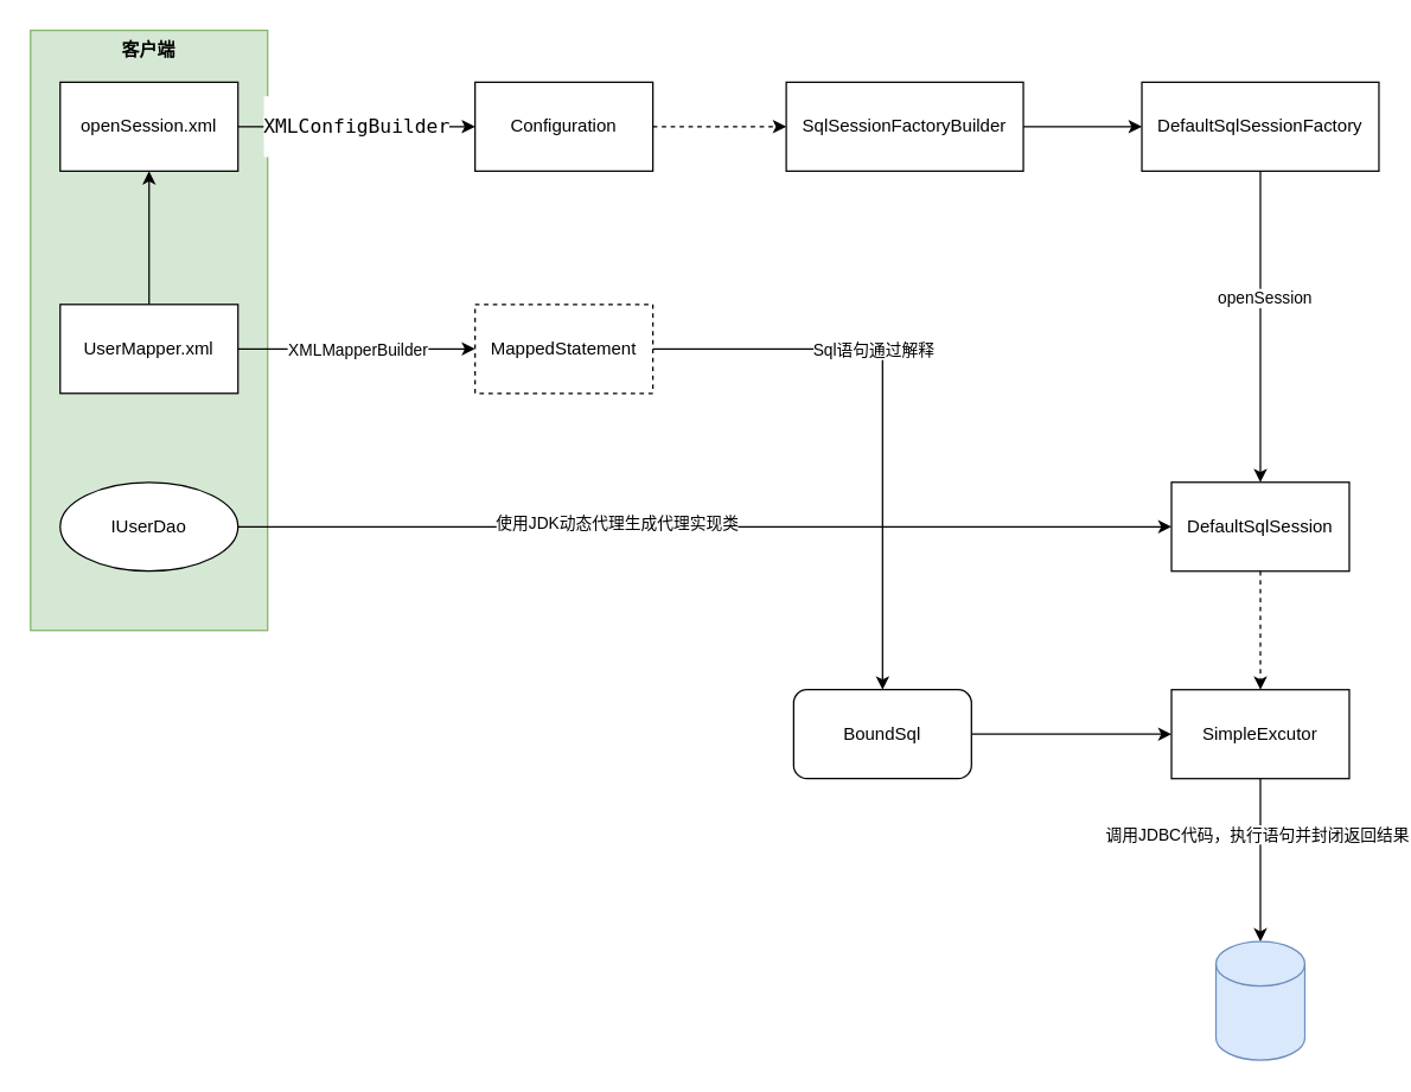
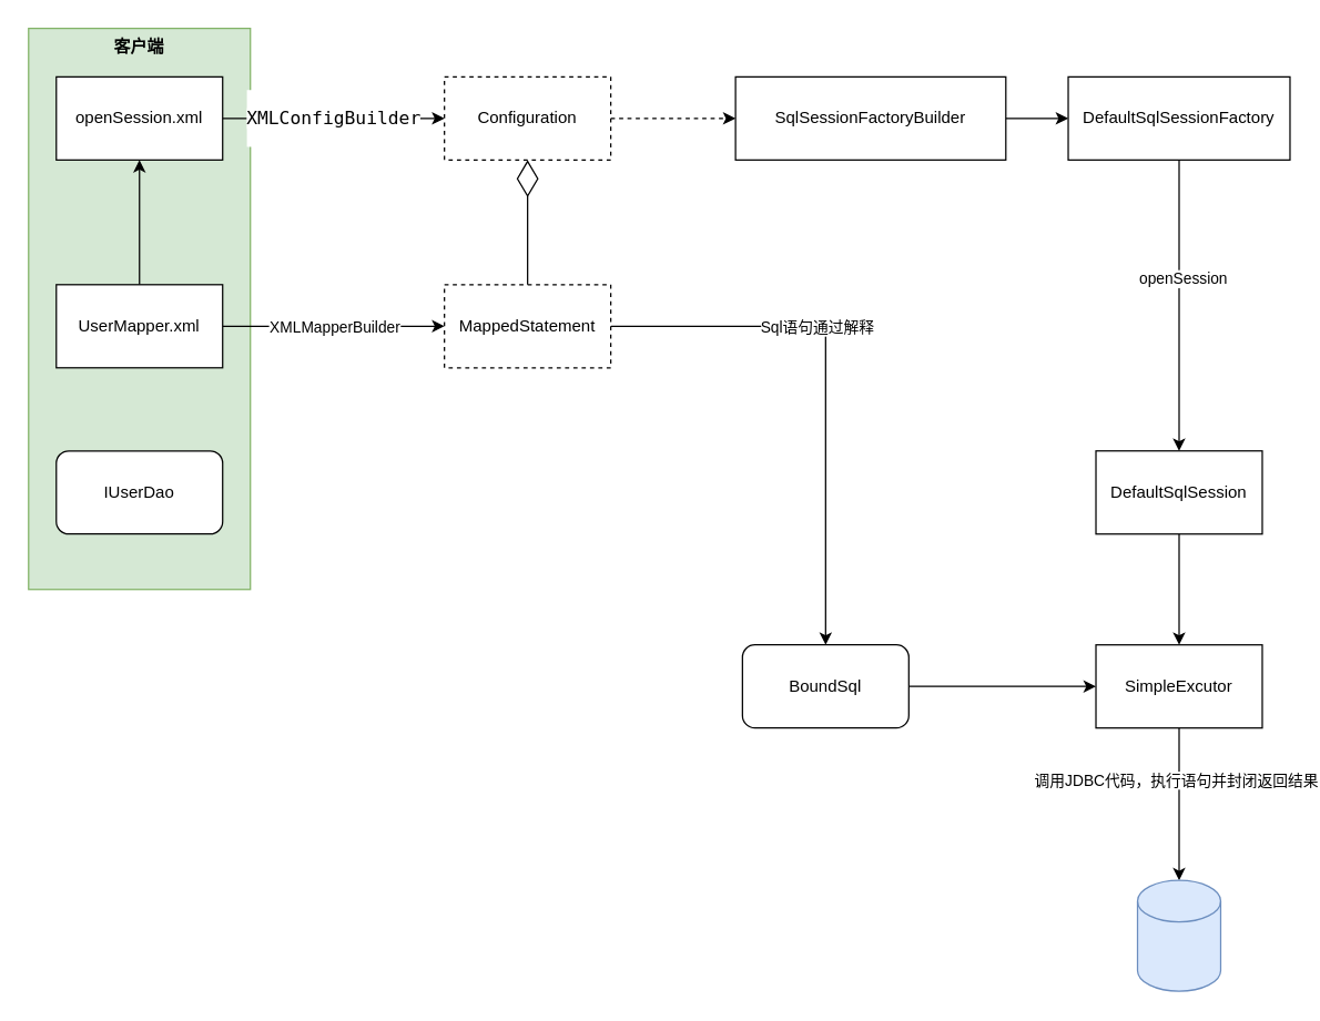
  <mxCell id="0" />
  <mxCell id="1" parent="0" />
  <mxCell id="2" value="客户端" style="rounded=0;whiteSpace=wrap;html=1;fillColor=#d5e8d4;strokeColor=#82b366;verticalAlign=top;fontStyle=1" parent="1" vertex="1"><mxGeometry x="20" y="20" width="160" height="405" as="geometry" /></mxCell>
  <mxCell id="3" value="&lt;pre style=&quot;font-family: &amp;#34;jetbrains mono&amp;#34; , monospace ; font-size: 9.8pt&quot;&gt;&lt;span style=&quot;background-color: rgb(255 , 255 , 255)&quot;&gt;XMLConfigBuilder&lt;/span&gt;&lt;/pre&gt;" style="edgeStyle=orthogonalEdgeStyle;rounded=0;orthogonalLoop=1;jettySize=auto;html=1;" parent="1" source="4" target="10" edge="1"><mxGeometry relative="1" as="geometry" /></mxCell>
  <mxCell id="4" value="openSession.xml" style="rounded=0;whiteSpace=wrap;html=1;" parent="1" vertex="1"><mxGeometry x="40" y="55" width="120" height="60" as="geometry" /></mxCell>
  <mxCell id="5" value="" style="edgeStyle=orthogonalEdgeStyle;rounded=0;orthogonalLoop=1;jettySize=auto;html=1;" parent="1" source="8" target="4" edge="1"><mxGeometry relative="1" as="geometry" /></mxCell>
  <mxCell id="6" value="" style="edgeStyle=orthogonalEdgeStyle;rounded=0;orthogonalLoop=1;jettySize=auto;html=1;fontColor=#000000;" parent="1" source="8" target="16" edge="1"><mxGeometry relative="1" as="geometry" /></mxCell>
  <mxCell id="7" value="XMLMapperBuilder" style="edgeLabel;html=1;align=center;verticalAlign=middle;resizable=0;points=[];fontColor=#000000;" parent="6" vertex="1" connectable="0"><mxGeometry x="0.2" y="-2" relative="1" as="geometry"><mxPoint x="-16" y="-2" as="offset" /></mxGeometry></mxCell>
  <mxCell id="8" value="UserMapper.xml" style="whiteSpace=wrap;html=1;rounded=0;" parent="1" vertex="1"><mxGeometry x="40" y="205" width="120" height="60" as="geometry" /></mxCell>
  <mxCell id="9" value="" style="edgeStyle=orthogonalEdgeStyle;rounded=0;orthogonalLoop=1;jettySize=auto;html=1;fontColor=#000000;entryX=0;entryY=0.5;entryDx=0;entryDy=0;dashed=1;" parent="1" source="10" target="21" edge="1"><mxGeometry relative="1" as="geometry" /></mxCell>
- <mxCell id="10" value="Configuration" style="whiteSpace=wrap;html=1;rounded=0;" parent="1" vertex="1"><mxGeometry x="320" y="55" width="120" height="60" as="geometry" /></mxCell>
+ <mxCell id="10" value="Configuration" style="whiteSpace=wrap;html=1;rounded=0;dashed=1;" parent="1" vertex="1"><mxGeometry x="320" y="55" width="120" height="60" as="geometry" /></mxCell>
  <mxCell id="11" value="" style="edgeStyle=orthogonalEdgeStyle;rounded=0;orthogonalLoop=1;jettySize=auto;html=1;fontColor=#000000;" parent="1" source="13" target="19" edge="1"><mxGeometry relative="1" as="geometry" /></mxCell>
  <mxCell id="12" value="openSession" style="edgeLabel;html=1;align=center;verticalAlign=middle;resizable=0;points=[];" parent="11" vertex="1" connectable="0"><mxGeometry x="-0.193" y="2" relative="1" as="geometry"><mxPoint as="offset" /></mxGeometry></mxCell>
  <mxCell id="13" value="DefaultSqlSessionFactory" style="whiteSpace=wrap;html=1;rounded=0;" parent="1" vertex="1"><mxGeometry x="770" y="55" width="160" height="60" as="geometry" /></mxCell>
  <mxCell id="14" style="edgeStyle=orthogonalEdgeStyle;rounded=0;orthogonalLoop=1;jettySize=auto;html=1;entryX=0.5;entryY=0;entryDx=0;entryDy=0;" parent="1" source="16" target="30" edge="1"><mxGeometry relative="1" as="geometry" /></mxCell>
  <mxCell id="15" value="Sql语句通过解释" style="edgeLabel;html=1;align=center;verticalAlign=middle;resizable=0;points=[];" parent="14" vertex="1" connectable="0"><mxGeometry x="-0.235" relative="1" as="geometry"><mxPoint x="1" as="offset" /></mxGeometry></mxCell>
  <mxCell id="16" value="MappedStatement" style="whiteSpace=wrap;html=1;rounded=0;dashed=1;" parent="1" vertex="1"><mxGeometry x="320" y="205" width="120" height="60" as="geometry" /></mxCell>
- <mxCell id="18" value="" style="edgeStyle=orthogonalEdgeStyle;rounded=0;orthogonalLoop=1;jettySize=auto;html=1;dashed=1;" parent="1" source="19" target="24" edge="1"><mxGeometry relative="1" as="geometry" /></mxCell>
+ <mxCell id="17" value="" style="endArrow=diamondThin;endFill=0;endSize=24;html=1;fontColor=#000000;entryX=0.5;entryY=1;entryDx=0;entryDy=0;" parent="1" source="16" target="10" edge="1"><mxGeometry width="160" relative="1" as="geometry"><mxPoint x="500" y="185" as="sourcePoint" /><mxPoint x="660" y="185" as="targetPoint" /></mxGeometry></mxCell>
+ <mxCell id="18" value="" style="edgeStyle=orthogonalEdgeStyle;rounded=0;orthogonalLoop=1;jettySize=auto;html=1;" parent="1" source="19" target="24" edge="1"><mxGeometry relative="1" as="geometry" /></mxCell>
  <mxCell id="19" value="DefaultSqlSession" style="whiteSpace=wrap;html=1;rounded=0;" parent="1" vertex="1"><mxGeometry x="790" y="325" width="120" height="60" as="geometry" /></mxCell>
  <mxCell id="20" style="edgeStyle=orthogonalEdgeStyle;rounded=0;orthogonalLoop=1;jettySize=auto;html=1;entryX=0;entryY=0.5;entryDx=0;entryDy=0;" parent="1" source="21" target="13" edge="1"><mxGeometry relative="1" as="geometry" /></mxCell>
- <mxCell id="21" value="SqlSessionFactoryBuilder" style="whiteSpace=wrap;html=1;rounded=0;" parent="1" vertex="1"><mxGeometry x="530" y="55" width="160" height="60" as="geometry" /></mxCell>
+ <mxCell id="21" value="SqlSessionFactoryBuilder" style="whiteSpace=wrap;html=1;rounded=0;" parent="1" vertex="1"><mxGeometry x="530" y="55" width="195" height="60" as="geometry" /></mxCell>
  <mxCell id="22" value="" style="edgeStyle=orthogonalEdgeStyle;rounded=0;orthogonalLoop=1;jettySize=auto;html=1;" parent="1" source="24" target="25" edge="1"><mxGeometry relative="1" as="geometry" /></mxCell>
  <mxCell id="23" value="调用JDBC代码，执行语句并封闭返回结果" style="edgeLabel;html=1;align=center;verticalAlign=middle;resizable=0;points=[];" parent="22" vertex="1" connectable="0"><mxGeometry x="-0.333" y="-3" relative="1" as="geometry"><mxPoint as="offset" /></mxGeometry></mxCell>
  <mxCell id="24" value="SimpleExcutor" style="whiteSpace=wrap;html=1;rounded=0;" parent="1" vertex="1"><mxGeometry x="790" y="465" width="120" height="60" as="geometry" /></mxCell>
  <mxCell id="25" value="" style="shape=cylinder3;whiteSpace=wrap;html=1;boundedLbl=1;backgroundOutline=1;size=15;fillColor=#dae8fc;strokeColor=#6c8ebf;" parent="1" vertex="1"><mxGeometry x="820" y="635" width="60" height="80" as="geometry" /></mxCell>
- <mxCell id="26" style="edgeStyle=orthogonalEdgeStyle;rounded=0;orthogonalLoop=1;jettySize=auto;html=1;entryX=0;entryY=0.5;entryDx=0;entryDy=0;" parent="1" source="28" target="19" edge="1"><mxGeometry relative="1" as="geometry" /></mxCell>
- <mxCell id="27" value="使用JDK动态代理生成代理实现类" style="edgeLabel;html=1;align=center;verticalAlign=middle;resizable=0;points=[];" parent="26" vertex="1" connectable="0"><mxGeometry x="-0.192" y="3" relative="1" as="geometry"><mxPoint as="offset" /></mxGeometry></mxCell>
- <mxCell id="28" value="IUserDao" style="ellipse;whiteSpace=wrap;html=1;" parent="1" vertex="1"><mxGeometry x="40" y="325" width="120" height="60" as="geometry" /></mxCell>
+ <mxCell id="28" value="IUserDao" style="rounded=1;whiteSpace=wrap;html=1;" parent="1" vertex="1"><mxGeometry x="40" y="325" width="120" height="60" as="geometry" /></mxCell>
  <mxCell id="29" style="edgeStyle=orthogonalEdgeStyle;rounded=0;orthogonalLoop=1;jettySize=auto;html=1;entryX=0;entryY=0.5;entryDx=0;entryDy=0;" parent="1" source="30" target="24" edge="1"><mxGeometry relative="1" as="geometry" /></mxCell>
  <mxCell id="30" value="BoundSql" style="rounded=1;whiteSpace=wrap;html=1;" parent="1" vertex="1"><mxGeometry x="535" y="465" width="120" height="60" as="geometry" /></mxCell>
